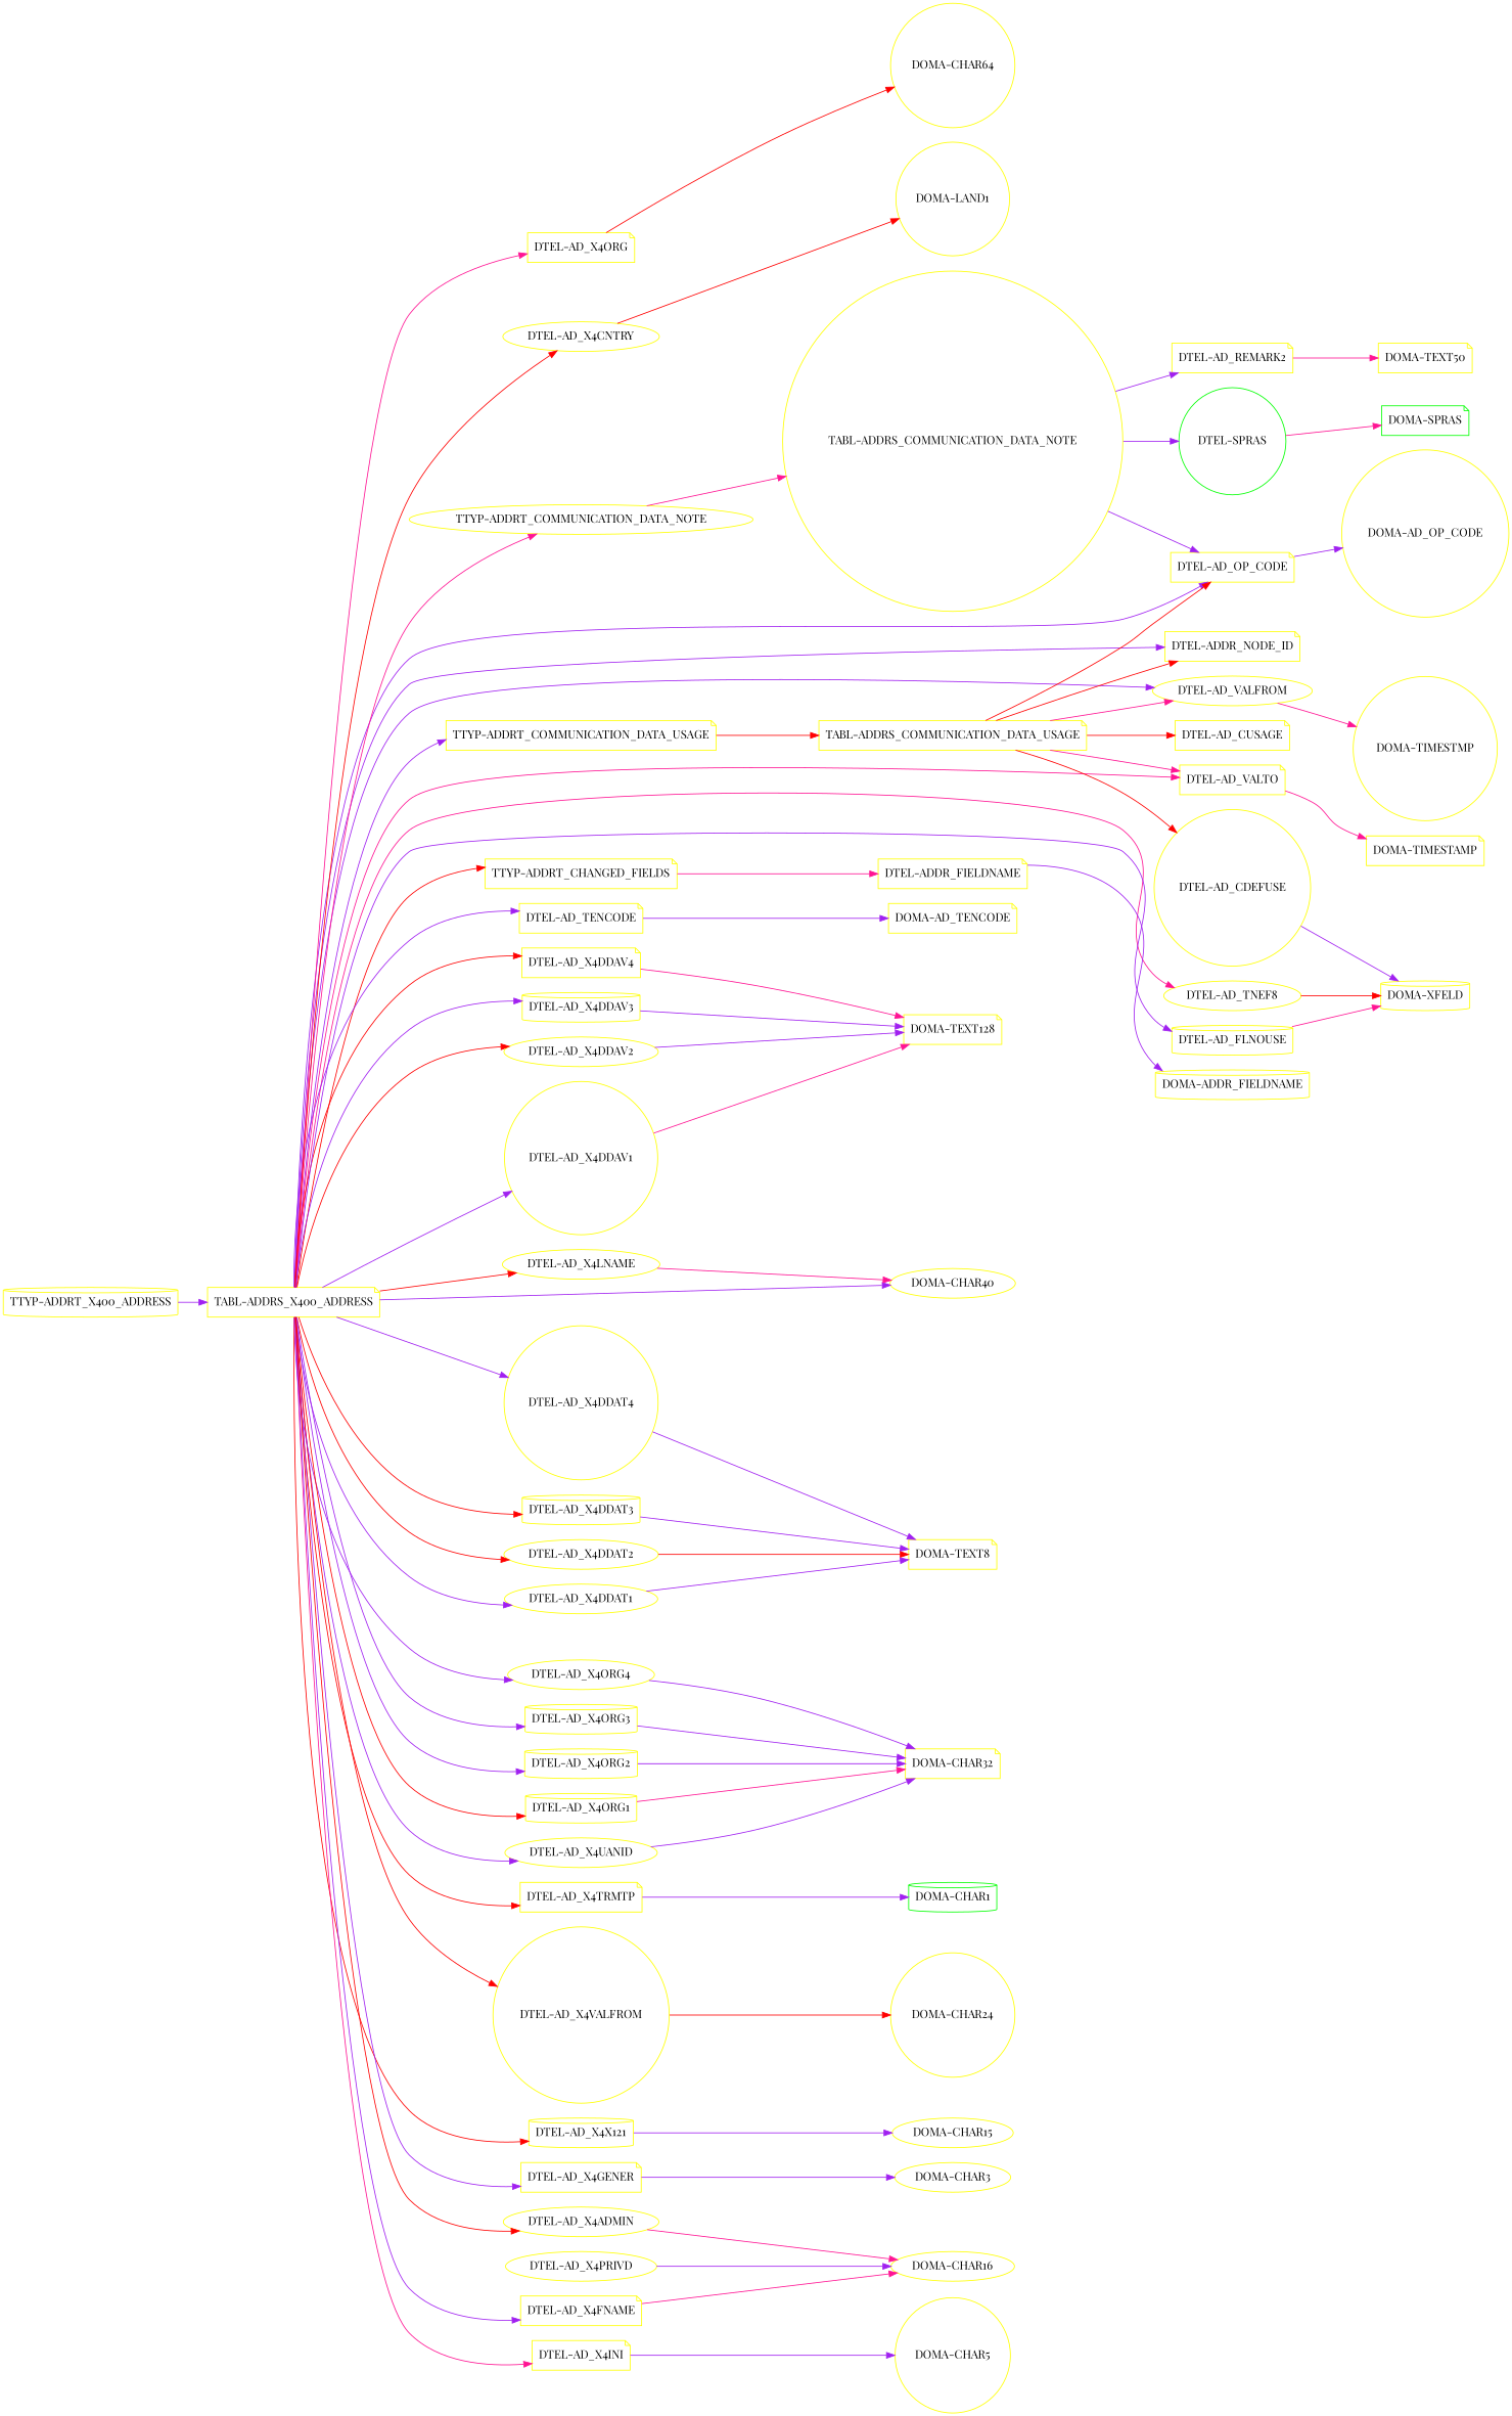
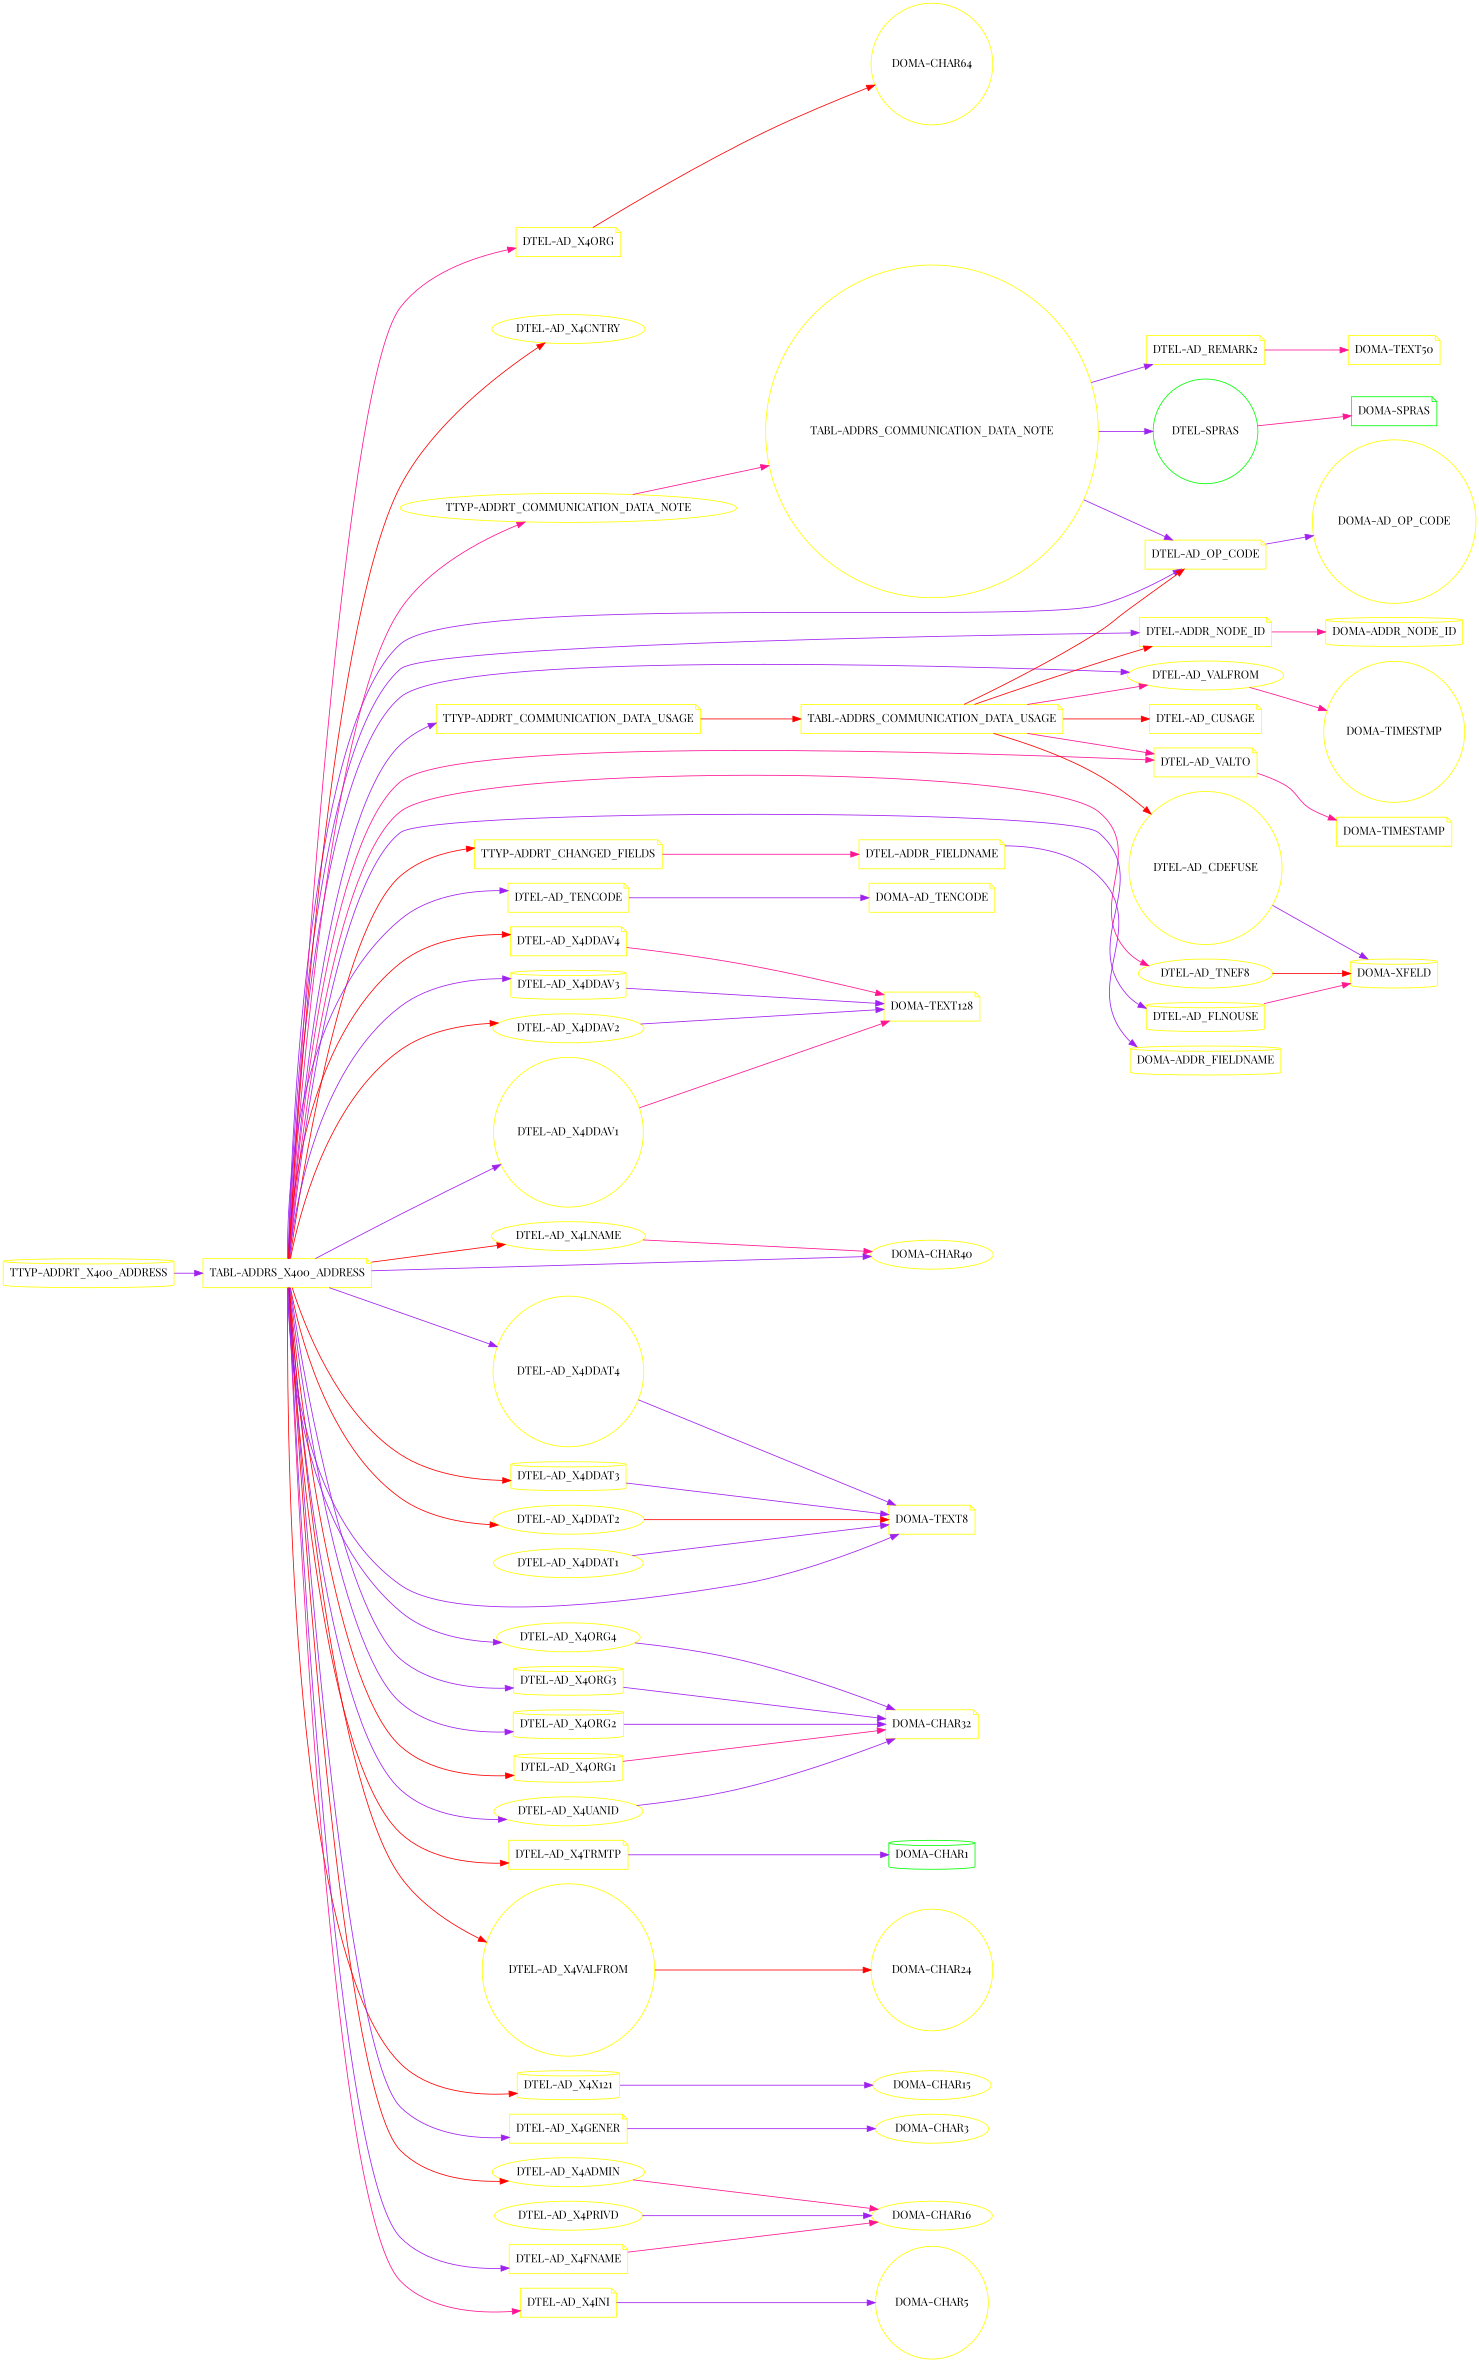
  digraph {
    fontname="Playfair Display"
    rankdir=LR
    node [color=yellow fontname="Playfair Display" shape=note]
    edge [color=purple fontname="Playfair Display"]
    "TTYP-ADDRT_X400_ADDRESS" [shape=cylinder]
    "TABL-ADDRS_X400_ADDRESS"
    "DTEL-AD_OP_CODE"
    "TTYP-ADDRT_COMMUNICATION_DATA_USAGE"
    "DTEL-ADDR_NODE_ID"
    "DTEL-AD_VALFROM" [shape=ellipse]
    "DTEL-AD_VALTO"
    "TTYP-ADDRT_COMMUNICATION_DATA_NOTE" [shape=ellipse]
    "TTYP-ADDRT_CHANGED_FIELDS"
    "DTEL-AD_TNEF8" [shape=ellipse]
    "DTEL-AD_TENCODE"
    "DTEL-AD_X4DDAV4"
    "DTEL-AD_X4DDAT4" [shape=circle]
    "DTEL-AD_X4DDAV3" [shape=cylinder]
    "DTEL-AD_X4DDAT3" [shape=cylinder]
    "DTEL-AD_X4DDAV2" [shape=ellipse]
    "DTEL-AD_X4DDAT2" [shape=ellipse]
    "DTEL-AD_X4DDAV1" [shape=circle]
    "DTEL-AD_X4DDAT1" [shape=ellipse]
    "DTEL-AD_X4UANID" [shape=ellipse]
    "DTEL-AD_X4TRMTP"
    n22 [label="DTEL-AD_X4VALFROM" shape=circle]
    "DTEL-AD_X4X121" [shape=cylinder]
    "DTEL-AD_X4GENER"
    "DTEL-AD_X4INI"
    "DTEL-AD_X4FNAME"
    "DTEL-AD_X4LNAME" [shape=ellipse]
    "DTEL-AD_X4ORG4" [shape=ellipse]
    "DTEL-AD_X4ORG3" [shape=cylinder]
    "DTEL-AD_X4ORG2" [shape=cylinder]
    "DTEL-AD_X4ORG1" [shape=cylinder]
    "DTEL-AD_X4ORG"
    "DTEL-AD_X4ADMIN" [shape=ellipse]
    "DTEL-AD_X4CNTRY" [shape=ellipse]
    "DTEL-AD_FLNOUSE" [shape=cylinder]
    "DOMA-CHAR40" [shape=ellipse]
    "DOMA-AD_OP_CODE" [shape=circle]
    "TABL-ADDRS_COMMUNICATION_DATA_USAGE"
+   "DOMA-ADDR_NODE_ID" [shape=cylinder]
    "DOMA-TIMESTMP" [shape=circle]
    "DOMA-TIMESTAMP"
    "TABL-ADDRS_COMMUNICATION_DATA_NOTE" [shape=circle]
    "DTEL-ADDR_FIELDNAME"
    "DOMA-XFELD" [shape=cylinder]
    "DOMA-AD_TENCODE"
    "DOMA-TEXT128"
    "DOMA-TEXT8"
    "DOMA-CHAR32"
    "DOMA-CHAR1" [color=green shape=cylinder]
    "DOMA-CHAR24" [shape=circle]
    "DOMA-CHAR15" [shape=ellipse]
    "DOMA-CHAR3" [shape=ellipse]
    "DOMA-CHAR5" [shape=circle]
    "DOMA-CHAR16" [shape=ellipse]
    "DOMA-CHAR64" [shape=circle]
    "DTEL-AD_X4PRIVD" [shape=ellipse]
-   "DOMA-LAND1" [shape=circle]
    "DTEL-AD_CDEFUSE" [shape=circle]
    "DTEL-AD_CUSAGE"
    "DTEL-AD_REMARK2"
    "DTEL-SPRAS" [color=green shape=circle]
    "DOMA-TEXT50"
    "DOMA-SPRAS" [color=green]
    "DOMA-ADDR_FIELDNAME" [shape=cylinder]
    "TTYP-ADDRT_X400_ADDRESS" -> "TABL-ADDRS_X400_ADDRESS"
    "TABL-ADDRS_X400_ADDRESS" -> "DTEL-AD_OP_CODE"
    "TABL-ADDRS_X400_ADDRESS" -> "TTYP-ADDRT_COMMUNICATION_DATA_USAGE"
    "TABL-ADDRS_X400_ADDRESS" -> "DTEL-ADDR_NODE_ID"
    "TABL-ADDRS_X400_ADDRESS" -> "DTEL-AD_VALFROM"
    "TABL-ADDRS_X400_ADDRESS" -> "DTEL-AD_VALTO" [color=deeppink]
    "TABL-ADDRS_X400_ADDRESS" -> "TTYP-ADDRT_COMMUNICATION_DATA_NOTE" [color=deeppink]
    "TABL-ADDRS_X400_ADDRESS" -> "TTYP-ADDRT_CHANGED_FIELDS" [color=red]
    "TABL-ADDRS_X400_ADDRESS" -> "DTEL-AD_TNEF8" [color=deeppink]
    "TABL-ADDRS_X400_ADDRESS" -> "DTEL-AD_TENCODE"
    "TABL-ADDRS_X400_ADDRESS" -> "DTEL-AD_X4DDAV4" [color=red]
    "TABL-ADDRS_X400_ADDRESS" -> "DTEL-AD_X4DDAT4"
    "TABL-ADDRS_X400_ADDRESS" -> "DTEL-AD_X4DDAV3"
    "TABL-ADDRS_X400_ADDRESS" -> "DTEL-AD_X4DDAT3" [color=red]
    "TABL-ADDRS_X400_ADDRESS" -> "DTEL-AD_X4DDAV2" [color=red]
    "TABL-ADDRS_X400_ADDRESS" -> "DTEL-AD_X4DDAT2" [color=red]
    "TABL-ADDRS_X400_ADDRESS" -> "DTEL-AD_X4DDAV1"
-   "TABL-ADDRS_X400_ADDRESS" -> "DTEL-AD_X4DDAT1"
+   "TABL-ADDRS_X400_ADDRESS" -> "DOMA-TEXT8"
    "TABL-ADDRS_X400_ADDRESS" -> "DTEL-AD_X4UANID"
    "TABL-ADDRS_X400_ADDRESS" -> "DTEL-AD_X4TRMTP" [color=red]
    "TABL-ADDRS_X400_ADDRESS" -> n22 [color=red]
    "TABL-ADDRS_X400_ADDRESS" -> "DTEL-AD_X4X121" [color=red]
    "TABL-ADDRS_X400_ADDRESS" -> "DTEL-AD_X4GENER"
    "TABL-ADDRS_X400_ADDRESS" -> "DTEL-AD_X4INI" [color=deeppink]
    "TABL-ADDRS_X400_ADDRESS" -> "DTEL-AD_X4FNAME"
    "TABL-ADDRS_X400_ADDRESS" -> "DTEL-AD_X4LNAME" [color=red]
    "TABL-ADDRS_X400_ADDRESS" -> "DTEL-AD_X4ORG4"
    "TABL-ADDRS_X400_ADDRESS" -> "DTEL-AD_X4ORG3"
    "TABL-ADDRS_X400_ADDRESS" -> "DTEL-AD_X4ORG2"
    "TABL-ADDRS_X400_ADDRESS" -> "DTEL-AD_X4ORG1" [color=red]
    "TABL-ADDRS_X400_ADDRESS" -> "DTEL-AD_X4ORG" [color=deeppink]
    "TABL-ADDRS_X400_ADDRESS" -> "DTEL-AD_X4ADMIN" [color=red]
    "TABL-ADDRS_X400_ADDRESS" -> "DTEL-AD_X4CNTRY" [color=red]
    "TABL-ADDRS_X400_ADDRESS" -> "DTEL-AD_FLNOUSE"
    "TABL-ADDRS_X400_ADDRESS" -> "DOMA-CHAR40"
    "DTEL-AD_OP_CODE" -> "DOMA-AD_OP_CODE"
    "TTYP-ADDRT_COMMUNICATION_DATA_USAGE" -> "TABL-ADDRS_COMMUNICATION_DATA_USAGE" [color=red]
+   "DTEL-ADDR_NODE_ID" -> "DOMA-ADDR_NODE_ID" [color=deeppink]
    "DTEL-AD_VALFROM" -> "DOMA-TIMESTMP" [color=deeppink]
    "DTEL-AD_VALTO" -> "DOMA-TIMESTAMP" [color=deeppink]
    "TTYP-ADDRT_COMMUNICATION_DATA_NOTE" -> "TABL-ADDRS_COMMUNICATION_DATA_NOTE" [color=deeppink]
    "TTYP-ADDRT_CHANGED_FIELDS" -> "DTEL-ADDR_FIELDNAME" [color=deeppink]
    "DTEL-AD_TNEF8" -> "DOMA-XFELD" [color=red]
    "DTEL-AD_TENCODE" -> "DOMA-AD_TENCODE"
    "DTEL-AD_X4DDAV4" -> "DOMA-TEXT128" [color=deeppink]
    "DTEL-AD_X4DDAT4" -> "DOMA-TEXT8"
    "DTEL-AD_X4DDAV3" -> "DOMA-TEXT128"
    "DTEL-AD_X4DDAT3" -> "DOMA-TEXT8"
    "DTEL-AD_X4DDAV2" -> "DOMA-TEXT128"
    "DTEL-AD_X4DDAT2" -> "DOMA-TEXT8" [color=red]
    "DTEL-AD_X4DDAV1" -> "DOMA-TEXT128" [color=deeppink]
    "DTEL-AD_X4DDAT1" -> "DOMA-TEXT8"
    "DTEL-AD_X4UANID" -> "DOMA-CHAR32"
    "DTEL-AD_X4TRMTP" -> "DOMA-CHAR1"
    n22 -> "DOMA-CHAR24" [color=red]
    "DTEL-AD_X4X121" -> "DOMA-CHAR15"
    "DTEL-AD_X4GENER" -> "DOMA-CHAR3"
    "DTEL-AD_X4INI" -> "DOMA-CHAR5"
    "DTEL-AD_X4FNAME" -> "DOMA-CHAR16" [color=deeppink]
    "DTEL-AD_X4LNAME" -> "DOMA-CHAR40" [color=deeppink]
    "DTEL-AD_X4ORG4" -> "DOMA-CHAR32"
    "DTEL-AD_X4ORG3" -> "DOMA-CHAR32"
    "DTEL-AD_X4ORG2" -> "DOMA-CHAR32"
    "DTEL-AD_X4ORG1" -> "DOMA-CHAR32" [color=deeppink]
    "DTEL-AD_X4ORG" -> "DOMA-CHAR64" [color=red]
    "DTEL-AD_X4ADMIN" -> "DOMA-CHAR16" [color=deeppink]
-   "DTEL-AD_X4CNTRY" -> "DOMA-LAND1" [color=red]
    "DTEL-AD_FLNOUSE" -> "DOMA-XFELD" [color=deeppink]
    "TABL-ADDRS_COMMUNICATION_DATA_USAGE" -> "DTEL-AD_OP_CODE" [color=red]
    "TABL-ADDRS_COMMUNICATION_DATA_USAGE" -> "DTEL-ADDR_NODE_ID" [color=red]
    "TABL-ADDRS_COMMUNICATION_DATA_USAGE" -> "DTEL-AD_VALFROM" [color=deeppink]
    "TABL-ADDRS_COMMUNICATION_DATA_USAGE" -> "DTEL-AD_VALTO" [color=deeppink]
    "TABL-ADDRS_COMMUNICATION_DATA_USAGE" -> "DTEL-AD_CDEFUSE" [color=red]
    "TABL-ADDRS_COMMUNICATION_DATA_USAGE" -> "DTEL-AD_CUSAGE" [color=red]
    "TABL-ADDRS_COMMUNICATION_DATA_NOTE" -> "DTEL-AD_OP_CODE"
    "TABL-ADDRS_COMMUNICATION_DATA_NOTE" -> "DTEL-AD_REMARK2"
    "TABL-ADDRS_COMMUNICATION_DATA_NOTE" -> "DTEL-SPRAS"
    "DTEL-ADDR_FIELDNAME" -> "DOMA-ADDR_FIELDNAME"
    "DTEL-AD_X4PRIVD" -> "DOMA-CHAR16"
    "DTEL-AD_CDEFUSE" -> "DOMA-XFELD"
    "DTEL-AD_REMARK2" -> "DOMA-TEXT50" [color=deeppink]
    "DTEL-SPRAS" -> "DOMA-SPRAS" [color=deeppink]
  }
